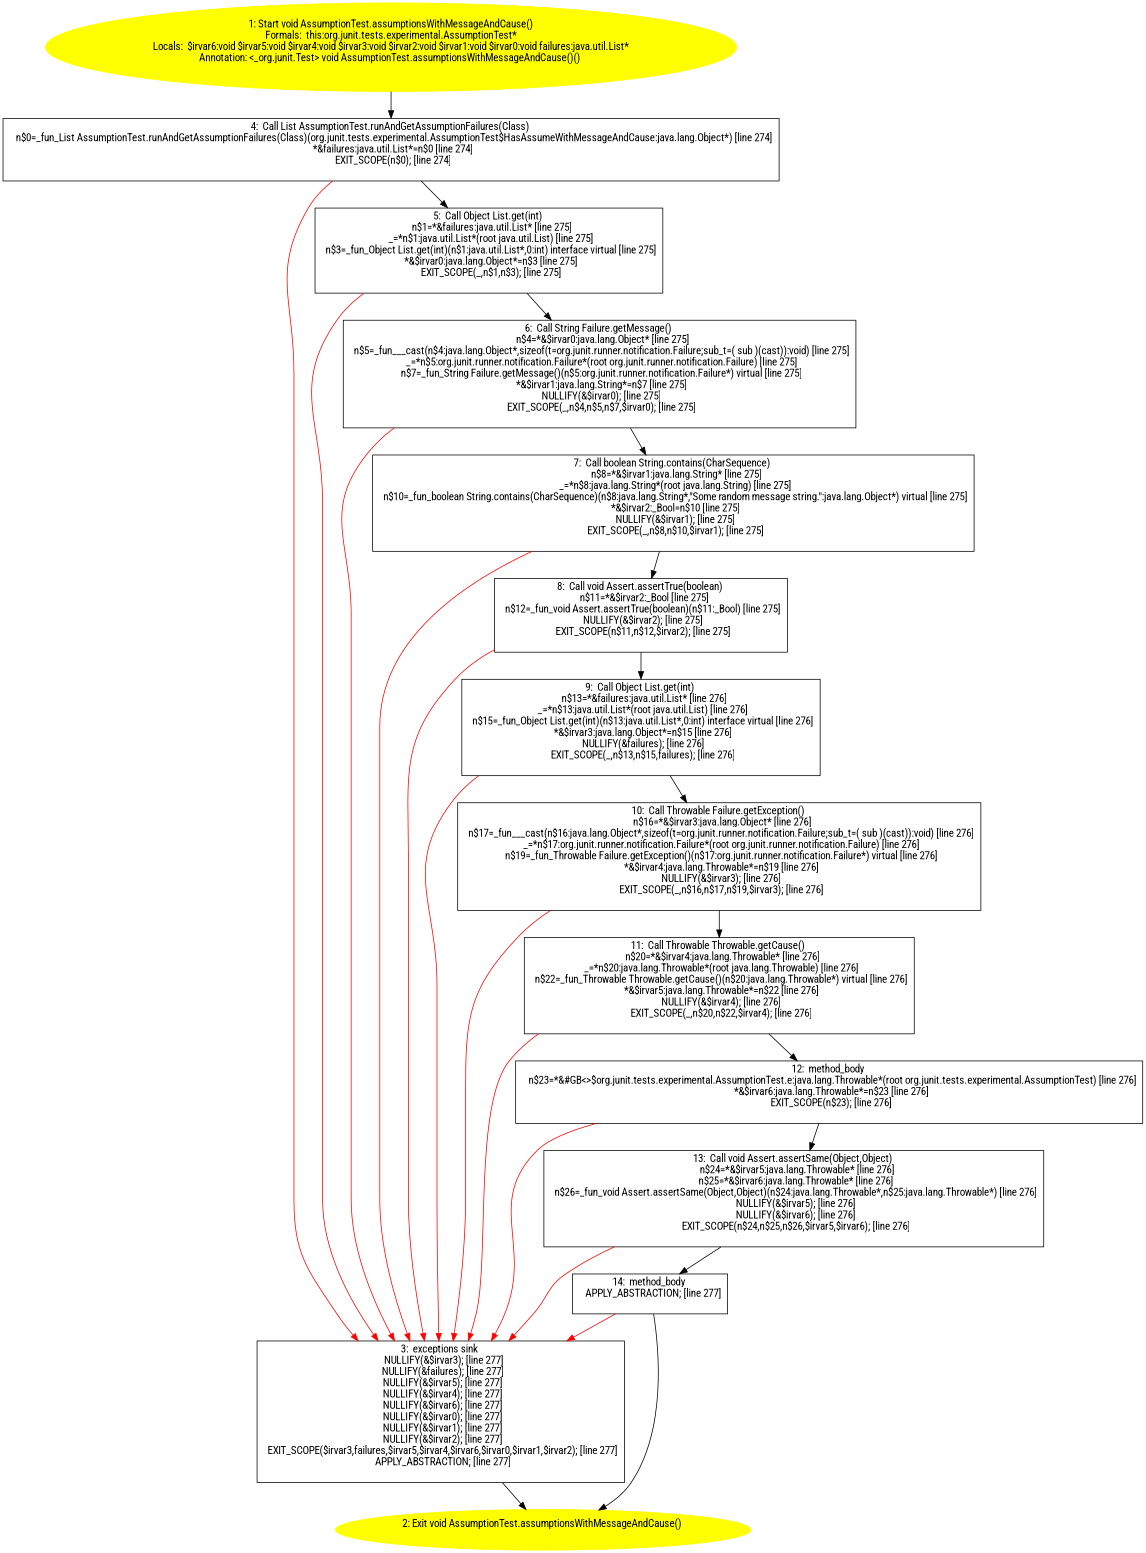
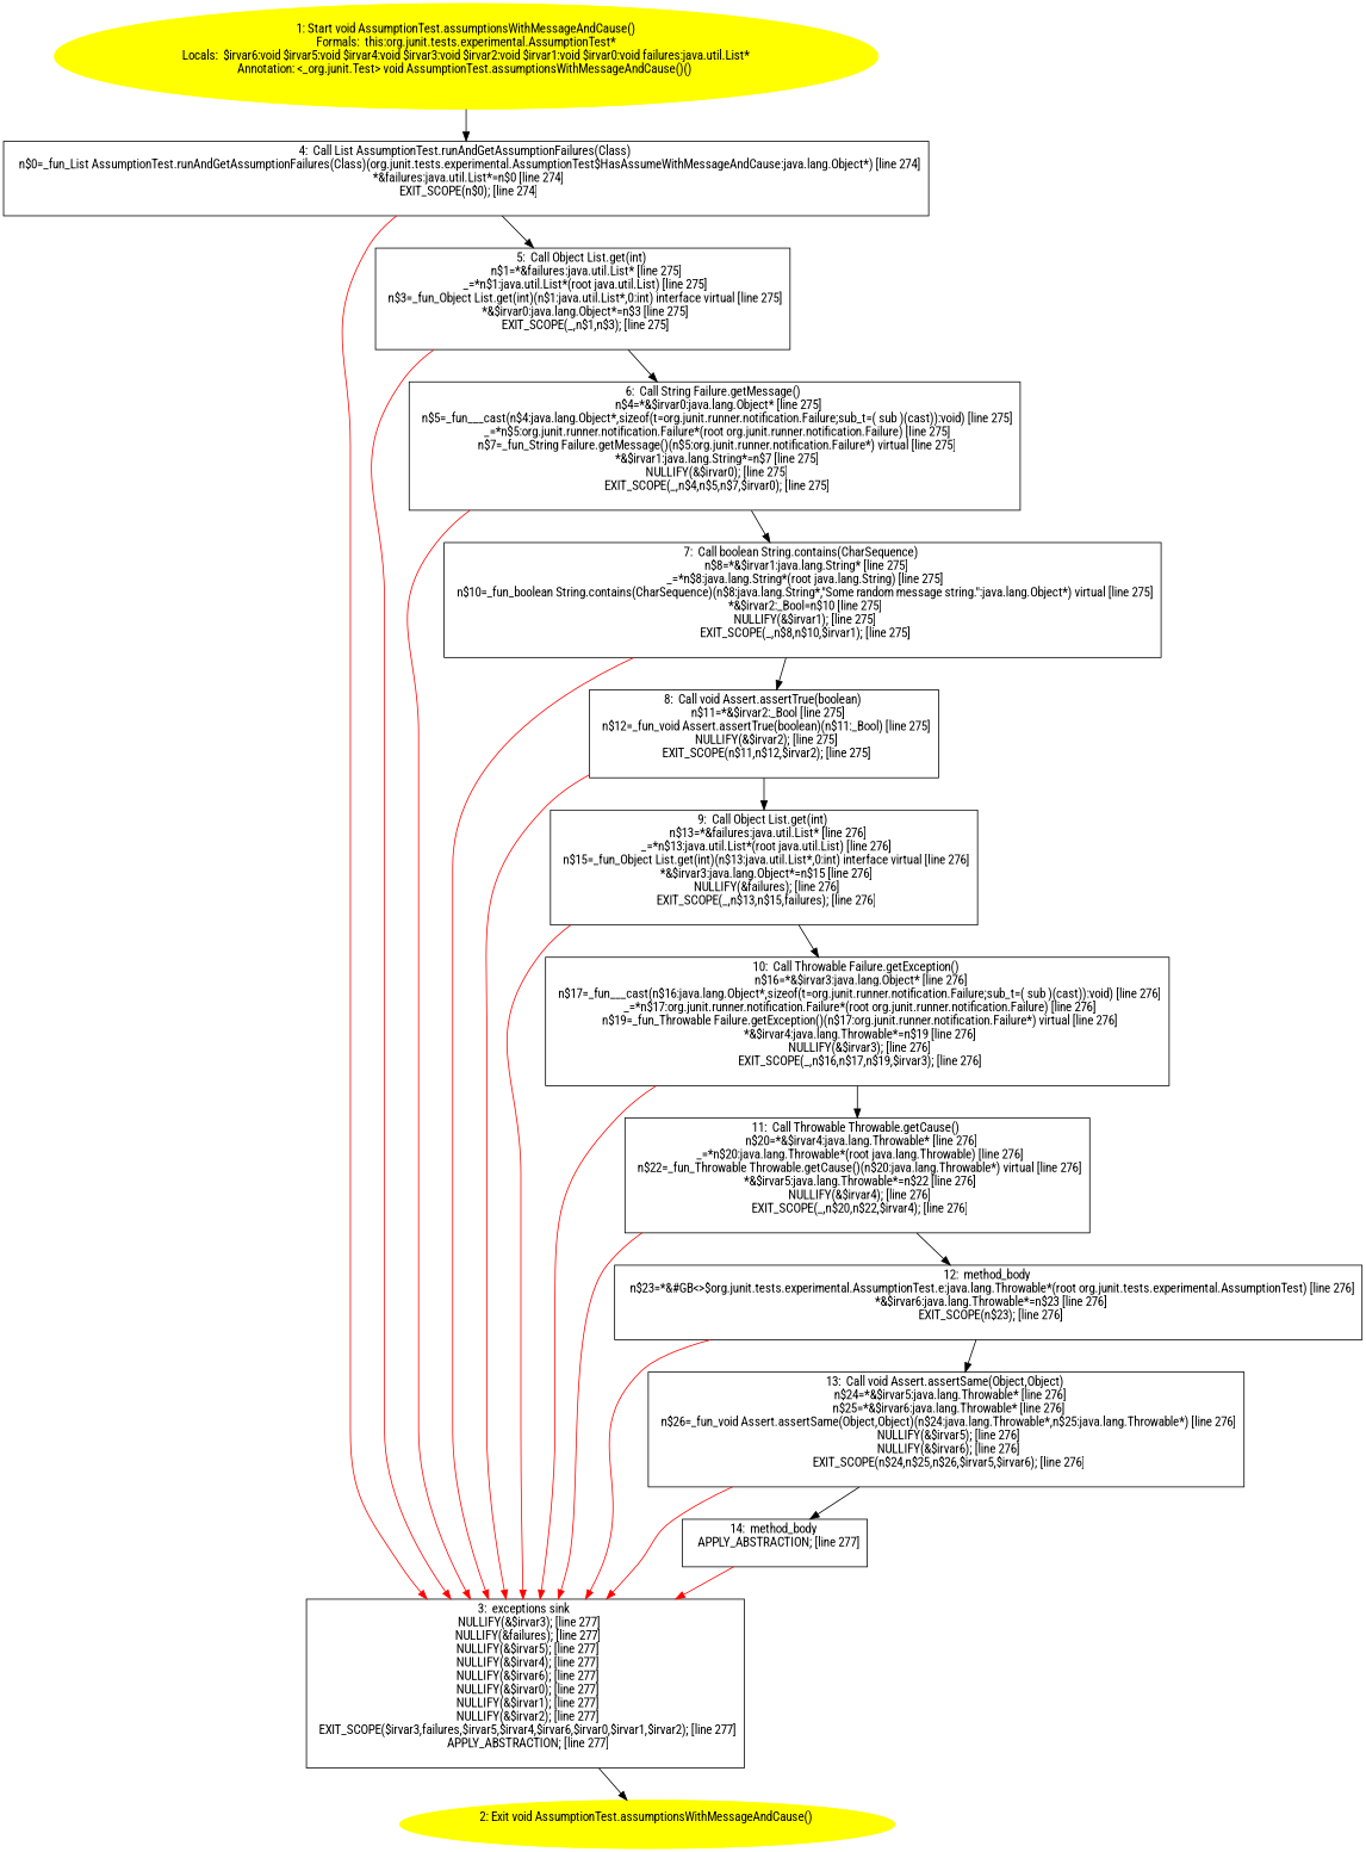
  digraph {
    fontname="Roboto Condensed"
    node [fontname="Roboto Condensed" shape=box]
    edge [fontname="Roboto Condensed"]
    n1 [color=yellow label="1: Start void AssumptionTest.assumptionsWithMessageAndCause()\nFormals:  this:org.junit.tests.experimental.AssumptionTest*\nLocals:  $irvar6:void $irvar5:void $irvar4:void $irvar3:void $irvar2:void $irvar1:void $irvar0:void failures:java.util.List*\nAnnotation: <_org.junit.Test> void AssumptionTest.assumptionsWithMessageAndCause()() \n  " style=filled shape=""]
    n2 [label="4:  Call List AssumptionTest.runAndGetAssumptionFailures(Class) \n   n$0=_fun_List AssumptionTest.runAndGetAssumptionFailures(Class)(org.junit.tests.experimental.AssumptionTest$HasAssumeWithMessageAndCause:java.lang.Object*) [line 274]\n  *&failures:java.util.List*=n$0 [line 274]\n  EXIT_SCOPE(n$0); [line 274]\n "]
    n3 [label="3:  exceptions sink \n   NULLIFY(&$irvar3); [line 277]\n  NULLIFY(&failures); [line 277]\n  NULLIFY(&$irvar5); [line 277]\n  NULLIFY(&$irvar4); [line 277]\n  NULLIFY(&$irvar6); [line 277]\n  NULLIFY(&$irvar0); [line 277]\n  NULLIFY(&$irvar1); [line 277]\n  NULLIFY(&$irvar2); [line 277]\n  EXIT_SCOPE($irvar3,failures,$irvar5,$irvar4,$irvar6,$irvar0,$irvar1,$irvar2); [line 277]\n  APPLY_ABSTRACTION; [line 277]\n "]
    n4 [label="5:  Call Object List.get(int) \n   n$1=*&failures:java.util.List* [line 275]\n  _=*n$1:java.util.List*(root java.util.List) [line 275]\n  n$3=_fun_Object List.get(int)(n$1:java.util.List*,0:int) interface virtual [line 275]\n  *&$irvar0:java.lang.Object*=n$3 [line 275]\n  EXIT_SCOPE(_,n$1,n$3); [line 275]\n "]
    n5 [color=yellow label="2: Exit void AssumptionTest.assumptionsWithMessageAndCause() \n  " style=filled shape=""]
    n6 [label="6:  Call String Failure.getMessage() \n   n$4=*&$irvar0:java.lang.Object* [line 275]\n  n$5=_fun___cast(n$4:java.lang.Object*,sizeof(t=org.junit.runner.notification.Failure;sub_t=( sub )(cast)):void) [line 275]\n  _=*n$5:org.junit.runner.notification.Failure*(root org.junit.runner.notification.Failure) [line 275]\n  n$7=_fun_String Failure.getMessage()(n$5:org.junit.runner.notification.Failure*) virtual [line 275]\n  *&$irvar1:java.lang.String*=n$7 [line 275]\n  NULLIFY(&$irvar0); [line 275]\n  EXIT_SCOPE(_,n$4,n$5,n$7,$irvar0); [line 275]\n "]
    n7 [label="7:  Call boolean String.contains(CharSequence) \n   n$8=*&$irvar1:java.lang.String* [line 275]\n  _=*n$8:java.lang.String*(root java.lang.String) [line 275]\n  n$10=_fun_boolean String.contains(CharSequence)(n$8:java.lang.String*,\"Some random message string.\":java.lang.Object*) virtual [line 275]\n  *&$irvar2:_Bool=n$10 [line 275]\n  NULLIFY(&$irvar1); [line 275]\n  EXIT_SCOPE(_,n$8,n$10,$irvar1); [line 275]\n "]
    n8 [label="8:  Call void Assert.assertTrue(boolean) \n   n$11=*&$irvar2:_Bool [line 275]\n  n$12=_fun_void Assert.assertTrue(boolean)(n$11:_Bool) [line 275]\n  NULLIFY(&$irvar2); [line 275]\n  EXIT_SCOPE(n$11,n$12,$irvar2); [line 275]\n "]
    n9 [label="9:  Call Object List.get(int) \n   n$13=*&failures:java.util.List* [line 276]\n  _=*n$13:java.util.List*(root java.util.List) [line 276]\n  n$15=_fun_Object List.get(int)(n$13:java.util.List*,0:int) interface virtual [line 276]\n  *&$irvar3:java.lang.Object*=n$15 [line 276]\n  NULLIFY(&failures); [line 276]\n  EXIT_SCOPE(_,n$13,n$15,failures); [line 276]\n "]
    n10 [label="10:  Call Throwable Failure.getException() \n   n$16=*&$irvar3:java.lang.Object* [line 276]\n  n$17=_fun___cast(n$16:java.lang.Object*,sizeof(t=org.junit.runner.notification.Failure;sub_t=( sub )(cast)):void) [line 276]\n  _=*n$17:org.junit.runner.notification.Failure*(root org.junit.runner.notification.Failure) [line 276]\n  n$19=_fun_Throwable Failure.getException()(n$17:org.junit.runner.notification.Failure*) virtual [line 276]\n  *&$irvar4:java.lang.Throwable*=n$19 [line 276]\n  NULLIFY(&$irvar3); [line 276]\n  EXIT_SCOPE(_,n$16,n$17,n$19,$irvar3); [line 276]\n "]
    n11 [label="11:  Call Throwable Throwable.getCause() \n   n$20=*&$irvar4:java.lang.Throwable* [line 276]\n  _=*n$20:java.lang.Throwable*(root java.lang.Throwable) [line 276]\n  n$22=_fun_Throwable Throwable.getCause()(n$20:java.lang.Throwable*) virtual [line 276]\n  *&$irvar5:java.lang.Throwable*=n$22 [line 276]\n  NULLIFY(&$irvar4); [line 276]\n  EXIT_SCOPE(_,n$20,n$22,$irvar4); [line 276]\n "]
    n12 [label="12:  method_body \n   n$23=*&#GB<>$org.junit.tests.experimental.AssumptionTest.e:java.lang.Throwable*(root org.junit.tests.experimental.AssumptionTest) [line 276]\n  *&$irvar6:java.lang.Throwable*=n$23 [line 276]\n  EXIT_SCOPE(n$23); [line 276]\n "]
    n13 [label="13:  Call void Assert.assertSame(Object,Object) \n   n$24=*&$irvar5:java.lang.Throwable* [line 276]\n  n$25=*&$irvar6:java.lang.Throwable* [line 276]\n  n$26=_fun_void Assert.assertSame(Object,Object)(n$24:java.lang.Throwable*,n$25:java.lang.Throwable*) [line 276]\n  NULLIFY(&$irvar5); [line 276]\n  NULLIFY(&$irvar6); [line 276]\n  EXIT_SCOPE(n$24,n$25,n$26,$irvar5,$irvar6); [line 276]\n "]
    n14 [label="14:  method_body \n   APPLY_ABSTRACTION; [line 277]\n "]
    n1 -> n2
    n2 -> n3 [color=red]
    n2 -> n4
    n3 -> n5
    n4 -> n3 [color=red]
    n4 -> n6
    n6 -> n3 [color=red]
    n6 -> n7
    n7 -> n3 [color=red]
    n7 -> n8
    n8 -> n3 [color=red]
    n8 -> n9
    n9 -> n3 [color=red]
    n9 -> n10
    n10 -> n3 [color=red]
    n10 -> n11
    n11 -> n3 [color=red]
    n11 -> n12
    n12 -> n3 [color=red]
    n12 -> n13
    n13 -> n3 [color=red]
    n13 -> n14
    n14 -> n3 [color=red]
-   n14 -> n5
  }
